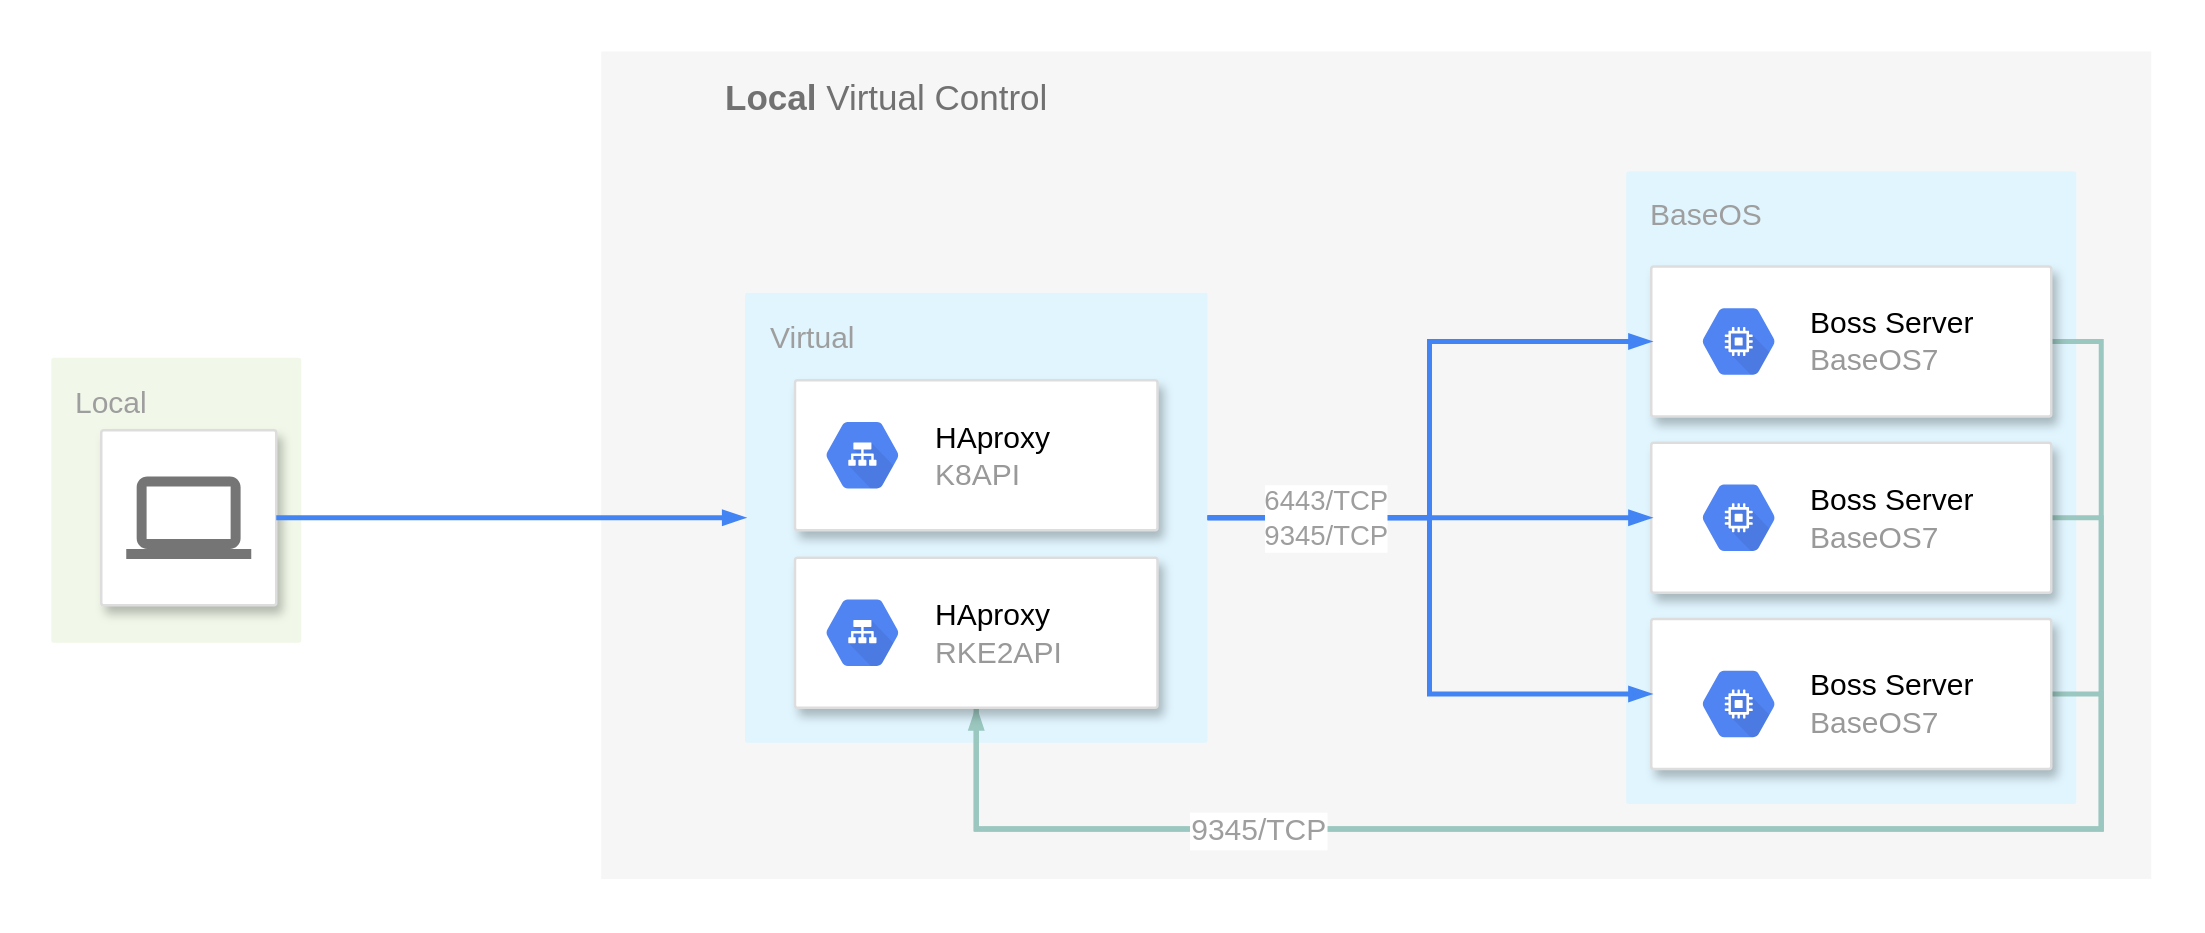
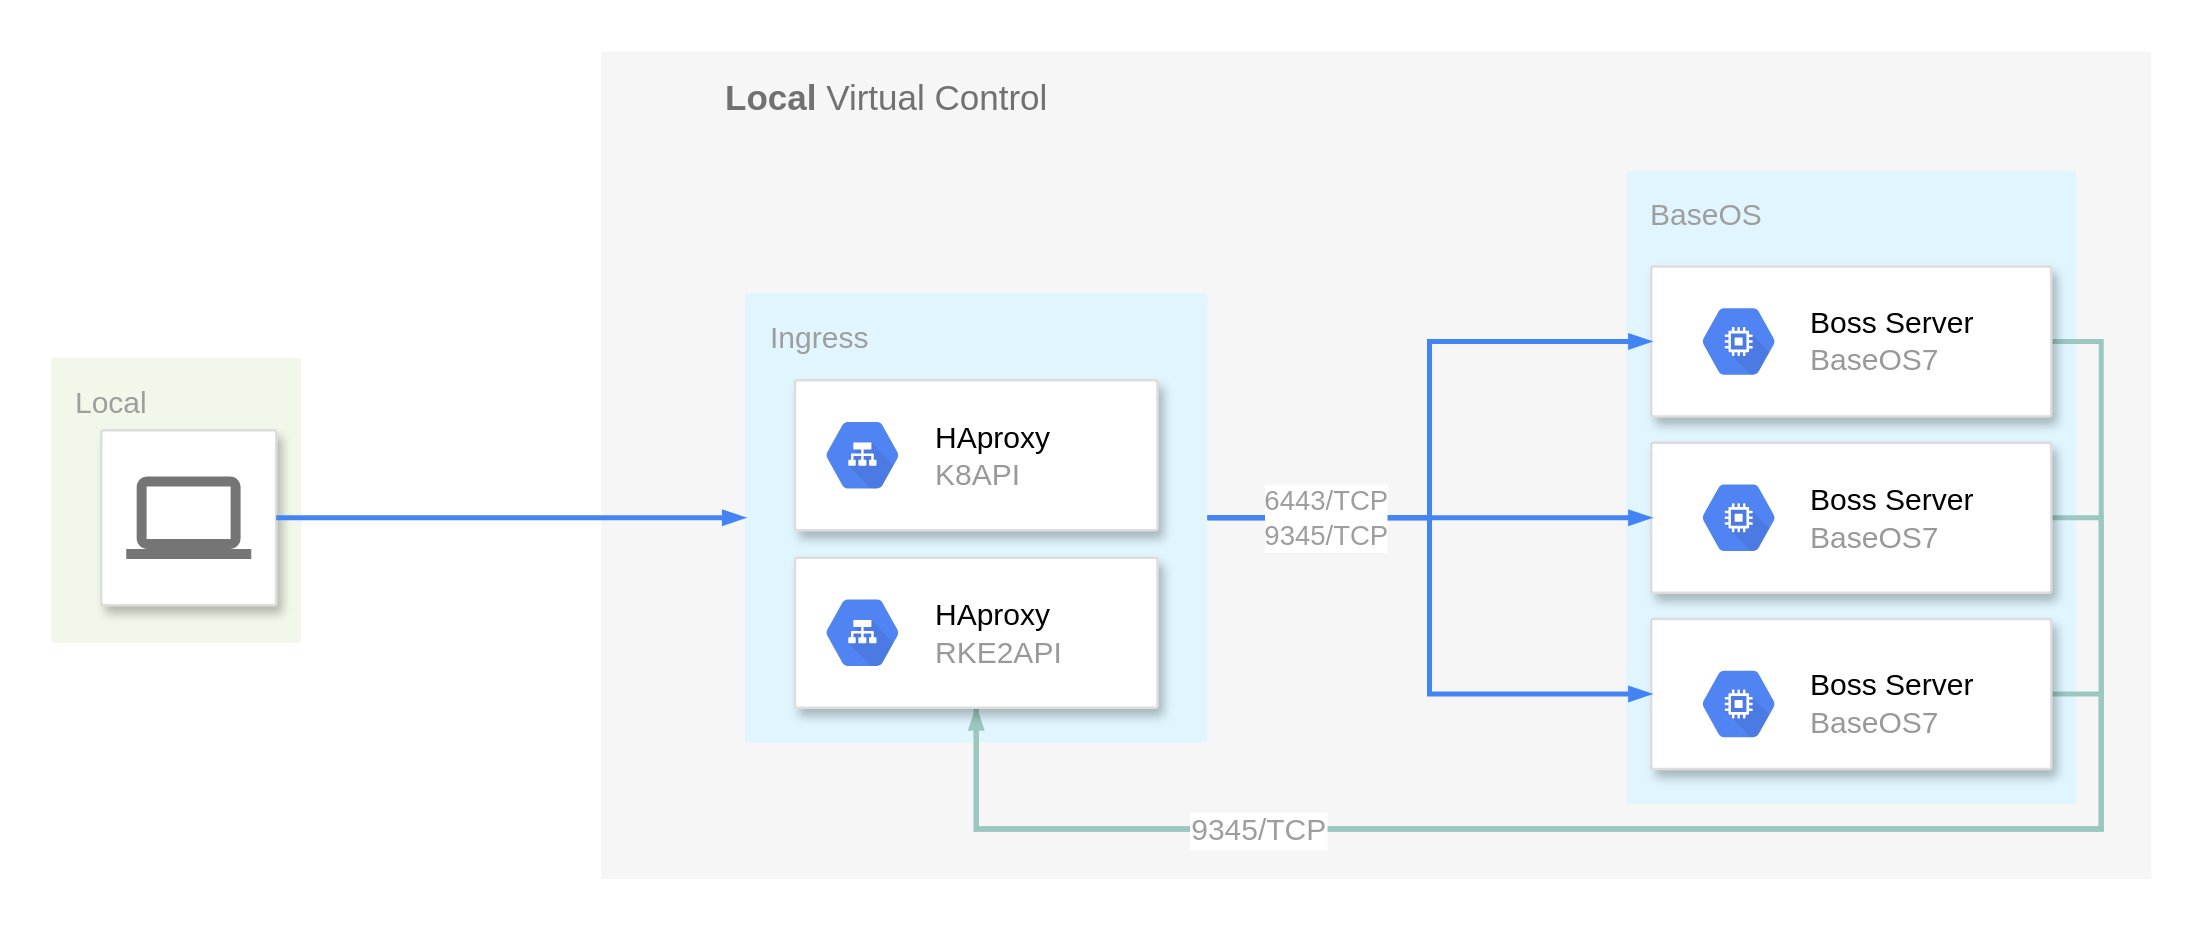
  <mxCell id="0" />
  <mxCell id="1" parent="0" />
  <mxCell id="2" value="&lt;b&gt;Local &lt;/b&gt;Virtual Control&lt;br&gt;&lt;b&gt;&lt;/b&gt;" style="fillColor=#F6F6F6;strokeColor=none;shadow=0;gradientColor=none;fontSize=14;align=left;spacing=10;fontColor=#717171;9E9E9E;verticalAlign=top;spacingTop=-4;fontStyle=0;spacingLeft=40;html=1;" vertex="1" parent="1"><mxGeometry x="240" y="20" width="620" height="331" as="geometry" /></mxCell>
  <mxCell id="3" value="" style="shape=image;html=1;verticalAlign=top;verticalLabelPosition=bottom;labelBackgroundColor=#ffffff;imageAspect=0;aspect=fixed;image=https://cdn4.iconfinder.com/data/icons/logos-brands-5/24/proxmox-128.png" vertex="1" parent="1"><mxGeometry x="260" y="26" width="23" height="23" as="geometry" /></mxCell>
- <mxCell id="4" value="Virtual" style="rounded=1;absoluteArcSize=1;arcSize=2;html=1;strokeColor=none;gradientColor=none;shadow=0;dashed=0;fontSize=12;fontColor=#9E9E9E;align=left;verticalAlign=top;spacing=10;spacingTop=-4;fillColor=#E1F5FE;" vertex="1" parent="1"><mxGeometry x="297.5" y="116.5" width="185" height="180" as="geometry" /></mxCell>
+ <mxCell id="4" value="Ingress" style="rounded=1;absoluteArcSize=1;arcSize=2;html=1;strokeColor=none;gradientColor=none;shadow=0;dashed=0;fontSize=12;fontColor=#9E9E9E;align=left;verticalAlign=top;spacing=10;spacingTop=-4;fillColor=#E1F5FE;" vertex="1" parent="1"><mxGeometry x="297.5" y="116.5" width="185" height="180" as="geometry" /></mxCell>
  <mxCell id="5" value="" style="strokeColor=#dddddd;fillColor=#ffffff;shadow=1;strokeWidth=1;rounded=1;absoluteArcSize=1;arcSize=2;fontSize=11;fontColor=#9E9E9E;align=center;html=1;" vertex="1" parent="1"><mxGeometry x="317.5" y="151.5" width="145" height="60" as="geometry" /></mxCell>
  <mxCell id="6" value="&lt;font color=&quot;#000000&quot;&gt;HAproxy&lt;/font&gt;&lt;br&gt;&lt;div&gt;K8API&lt;/div&gt;" style="dashed=0;connectable=0;html=1;fillColor=#5184F3;strokeColor=none;shape=mxgraph.gcp2.hexIcon;prIcon=cloud_load_balancing;part=1;labelPosition=right;verticalLabelPosition=middle;align=left;verticalAlign=middle;spacingLeft=5;fontColor=#999999;fontSize=12;" vertex="1" parent="5"><mxGeometry y="0.5" width="44" height="39" relative="1" as="geometry"><mxPoint x="5" y="-19.5" as="offset" /></mxGeometry></mxCell>
  <mxCell id="7" value="BaseOS" style="rounded=1;absoluteArcSize=1;arcSize=2;html=1;strokeColor=none;gradientColor=none;shadow=0;dashed=0;fontSize=12;fontColor=#9E9E9E;align=left;verticalAlign=top;spacing=10;spacingTop=-4;fillColor=#E1F5FE;" vertex="1" parent="1"><mxGeometry x="650" y="68" width="180" height="253" as="geometry" /></mxCell>
  <mxCell id="8" style="edgeStyle=orthogonalEdgeStyle;rounded=0;orthogonalLoop=1;jettySize=auto;html=1;exitX=1;exitY=0.5;exitDx=0;exitDy=0;entryX=0.5;entryY=1;entryDx=0;entryDy=0;dashed=0;labelBackgroundColor=none;fontSize=12;startFill=0;endArrow=none;endFill=0;startSize=4;endSize=4;strokeColor=#9AC7BF;strokeWidth=2;align=left;" edge="1" parent="1" source="9" target="23"><mxGeometry relative="1" as="geometry"><Array as="points"><mxPoint x="840" y="136" /><mxPoint x="840" y="331" /><mxPoint x="390" y="331" /></Array></mxGeometry></mxCell>
  <mxCell id="9" value="" style="strokeColor=#dddddd;fillColor=#ffffff;shadow=1;strokeWidth=1;rounded=1;absoluteArcSize=1;arcSize=2;fontSize=11;fontColor=#9E9E9E;align=center;html=1;" vertex="1" parent="1"><mxGeometry x="660" y="106" width="160" height="60" as="geometry" /></mxCell>
  <mxCell id="10" value="&lt;font color=&quot;#000000&quot;&gt;Boss Server&lt;/font&gt;&lt;br&gt;BaseOS7" style="dashed=0;connectable=0;html=1;fillColor=#5184F3;strokeColor=none;shape=mxgraph.gcp2.hexIcon;prIcon=compute_engine;part=1;labelPosition=right;verticalLabelPosition=middle;align=left;verticalAlign=middle;spacingLeft=5;fontColor=#999999;fontSize=12;" vertex="1" parent="1"><mxGeometry x="673" y="116.5" width="44" height="39" as="geometry" /></mxCell>
  <mxCell id="11" style="edgeStyle=orthogonalEdgeStyle;rounded=0;orthogonalLoop=1;jettySize=auto;html=1;exitX=1;exitY=0.5;exitDx=0;exitDy=0;entryX=0.5;entryY=1;entryDx=0;entryDy=0;dashed=0;labelBackgroundColor=none;fontSize=12;startFill=0;endArrow=none;endFill=0;startSize=4;endSize=4;strokeColor=#9AC7BF;strokeWidth=2;align=left;" edge="1" parent="1" source="12" target="23"><mxGeometry relative="1" as="geometry"><Array as="points"><mxPoint x="840" y="207" /><mxPoint x="840" y="331" /><mxPoint x="390" y="331" /></Array></mxGeometry></mxCell>
  <mxCell id="12" value="" style="strokeColor=#dddddd;fillColor=#ffffff;shadow=1;strokeWidth=1;rounded=1;absoluteArcSize=1;arcSize=2;fontSize=11;fontColor=#9E9E9E;align=center;html=1;" vertex="1" parent="1"><mxGeometry x="660" y="176.5" width="160" height="60" as="geometry" /></mxCell>
  <mxCell id="13" value="&lt;font color=&quot;#000000&quot;&gt;Boss Server&lt;/font&gt;&lt;br&gt;BaseOS7" style="dashed=0;connectable=0;html=1;fillColor=#5184F3;strokeColor=none;shape=mxgraph.gcp2.hexIcon;prIcon=compute_engine;part=1;labelPosition=right;verticalLabelPosition=middle;align=left;verticalAlign=middle;spacingLeft=5;fontColor=#999999;fontSize=12;" vertex="1" parent="1"><mxGeometry x="673" y="187" width="44" height="39" as="geometry" /></mxCell>
  <mxCell id="14" style="edgeStyle=orthogonalEdgeStyle;rounded=0;orthogonalLoop=1;jettySize=auto;html=1;exitX=1;exitY=0.5;exitDx=0;exitDy=0;entryX=0.5;entryY=1;entryDx=0;entryDy=0;dashed=0;labelBackgroundColor=none;fontSize=12;startFill=0;endArrow=blockThin;endFill=1;startSize=4;endSize=4;strokeColor=#9AC7BF;strokeWidth=2;align=left;" edge="1" parent="1" source="16" target="23"><mxGeometry relative="1" as="geometry"><Array as="points"><mxPoint x="840" y="277" /><mxPoint x="840" y="331" /><mxPoint x="390" y="331" /></Array></mxGeometry></mxCell>
  <mxCell id="15" value="9345/TCP" style="edgeLabel;html=1;align=center;verticalAlign=middle;resizable=0;points=[];fontSize=12;fontColor=#9E9E9E;" vertex="1" connectable="0" parent="14"><mxGeometry x="0.25" y="-2" relative="1" as="geometry"><mxPoint x="-54" y="2" as="offset" /></mxGeometry></mxCell>
  <mxCell id="16" value="" style="strokeColor=#dddddd;fillColor=#ffffff;shadow=1;strokeWidth=1;rounded=1;absoluteArcSize=1;arcSize=2;fontSize=11;fontColor=#9E9E9E;align=center;html=1;" vertex="1" parent="1"><mxGeometry x="660" y="247" width="160" height="60" as="geometry" /></mxCell>
  <mxCell id="17" value="&lt;font color=&quot;#000000&quot;&gt;Boss Server&lt;/font&gt;&lt;br&gt;BaseOS7" style="dashed=0;connectable=0;html=1;fillColor=#5184F3;strokeColor=none;shape=mxgraph.gcp2.hexIcon;prIcon=compute_engine;part=1;labelPosition=right;verticalLabelPosition=middle;align=left;verticalAlign=middle;spacingLeft=5;fontColor=#999999;fontSize=12;" vertex="1" parent="1"><mxGeometry x="673" y="261.5" width="44" height="39" as="geometry" /></mxCell>
  <mxCell id="18" style="edgeStyle=orthogonalEdgeStyle;rounded=0;orthogonalLoop=1;jettySize=auto;html=1;exitX=1;exitY=0.5;exitDx=0;exitDy=0;entryX=0;entryY=0.5;entryDx=0;entryDy=0;dashed=0;labelBackgroundColor=none;fontSize=12;startFill=0;endArrow=blockThin;endFill=1;startSize=4;endSize=4;strokeColor=#4284F3;strokeWidth=2;align=left;" edge="1" source="4" target="16" parent="1"><mxGeometry relative="1" as="geometry" /></mxCell>
  <mxCell id="19" style="edgeStyle=orthogonalEdgeStyle;rounded=0;orthogonalLoop=1;jettySize=auto;html=1;exitX=1;exitY=0.5;exitDx=0;exitDy=0;entryX=0;entryY=0.5;entryDx=0;entryDy=0;dashed=0;labelBackgroundColor=none;fontSize=12;startFill=0;endArrow=blockThin;endFill=1;startSize=4;endSize=4;strokeColor=#4284F3;strokeWidth=2;align=left;" edge="1" source="4" target="12" parent="1"><mxGeometry relative="1" as="geometry" /></mxCell>
  <mxCell id="20" value="Local" style="rounded=1;absoluteArcSize=1;arcSize=2;html=1;strokeColor=none;gradientColor=none;shadow=0;dashed=0;fontSize=12;fontColor=#9E9E9E;align=left;verticalAlign=top;spacing=10;spacingTop=-4;fillColor=#F1F8E9;" vertex="1" parent="1"><mxGeometry y="142.5" width="100" height="114" as="geometry" x="20" /></mxCell>
  <mxCell id="21" value="" style="strokeColor=#dddddd;fillColor=#ffffff;shadow=1;strokeWidth=1;rounded=1;absoluteArcSize=1;arcSize=2;labelPosition=center;verticalLabelPosition=middle;align=center;verticalAlign=bottom;spacingLeft=0;fontColor=#999999;fontSize=12;whiteSpace=wrap;spacingBottom=2;html=1;" vertex="1" parent="1"><mxGeometry x="40" y="171.5" width="70" height="70" as="geometry" /></mxCell>
  <mxCell id="22" value="" style="dashed=0;connectable=0;html=1;fillColor=#757575;strokeColor=none;shape=mxgraph.gcp2.laptop;part=1;" vertex="1" parent="21"><mxGeometry x="0.5" width="50" height="33" relative="1" as="geometry"><mxPoint x="-25" y="18.5" as="offset" /></mxGeometry></mxCell>
  <mxCell id="23" value="" style="strokeColor=#dddddd;fillColor=#ffffff;shadow=1;strokeWidth=1;rounded=1;absoluteArcSize=1;arcSize=2;fontSize=11;fontColor=#9E9E9E;align=center;html=1;" vertex="1" parent="1"><mxGeometry x="317.5" y="222.5" width="145" height="60" as="geometry" /></mxCell>
  <mxCell id="24" value="&lt;font color=&quot;#000000&quot;&gt;HAproxy&lt;/font&gt;&lt;br&gt;&lt;div&gt;RKE2API&lt;br&gt;&lt;/div&gt;" style="dashed=0;connectable=0;html=1;fillColor=#5184F3;strokeColor=none;shape=mxgraph.gcp2.hexIcon;prIcon=cloud_load_balancing;part=1;labelPosition=right;verticalLabelPosition=middle;align=left;verticalAlign=middle;spacingLeft=5;fontColor=#999999;fontSize=12;" vertex="1" parent="23"><mxGeometry y="0.5" width="44" height="39" relative="1" as="geometry"><mxPoint x="5" y="-19.5" as="offset" /></mxGeometry></mxCell>
  <mxCell id="25" value="" style="edgeStyle=orthogonalEdgeStyle;fontSize=12;html=1;endArrow=blockThin;endFill=1;rounded=0;strokeWidth=2;endSize=4;startSize=4;dashed=0;strokeColor=#4284F3;labelBackgroundColor=none;fontColor=#9E9E9E;align=left;exitX=1;exitY=0.5;exitDx=0;exitDy=0;entryX=0;entryY=0.5;entryDx=0;entryDy=0;" edge="1" parent="1" source="21" target="4"><mxGeometry width="100" relative="1" as="geometry"><mxPoint x="290" y="431" as="sourcePoint" /><mxPoint x="300" y="206" as="targetPoint" /></mxGeometry></mxCell>
  <mxCell id="26" style="edgeStyle=orthogonalEdgeStyle;rounded=0;html=1;labelBackgroundColor=none;startFill=0;startSize=4;endArrow=blockThin;endFill=1;endSize=4;jettySize=auto;orthogonalLoop=1;strokeColor=#4284F3;strokeWidth=2;fontSize=12;fontColor=#000000;align=left;dashed=0;startArrow=none;entryX=0;entryY=0.5;entryDx=0;entryDy=0;exitX=1;exitY=0.5;exitDx=0;exitDy=0;" edge="1" source="4" target="9" parent="1"><mxGeometry relative="1" as="geometry"><mxPoint x="465" y="206" as="sourcePoint" /><mxPoint x="565" y="146.5" as="targetPoint" /></mxGeometry></mxCell>
  <mxCell id="27" value="&lt;div&gt;6443/TCP&lt;/div&gt;&lt;div&gt;9345/TCP&lt;br&gt;&lt;/div&gt;" style="edgeLabel;html=1;align=center;verticalAlign=middle;resizable=0;points=[];fontColor=#9E9E9E;" vertex="1" connectable="0" parent="26"><mxGeometry x="-0.197" relative="1" as="geometry"><mxPoint x="-42" y="11" as="offset" /></mxGeometry></mxCell>
